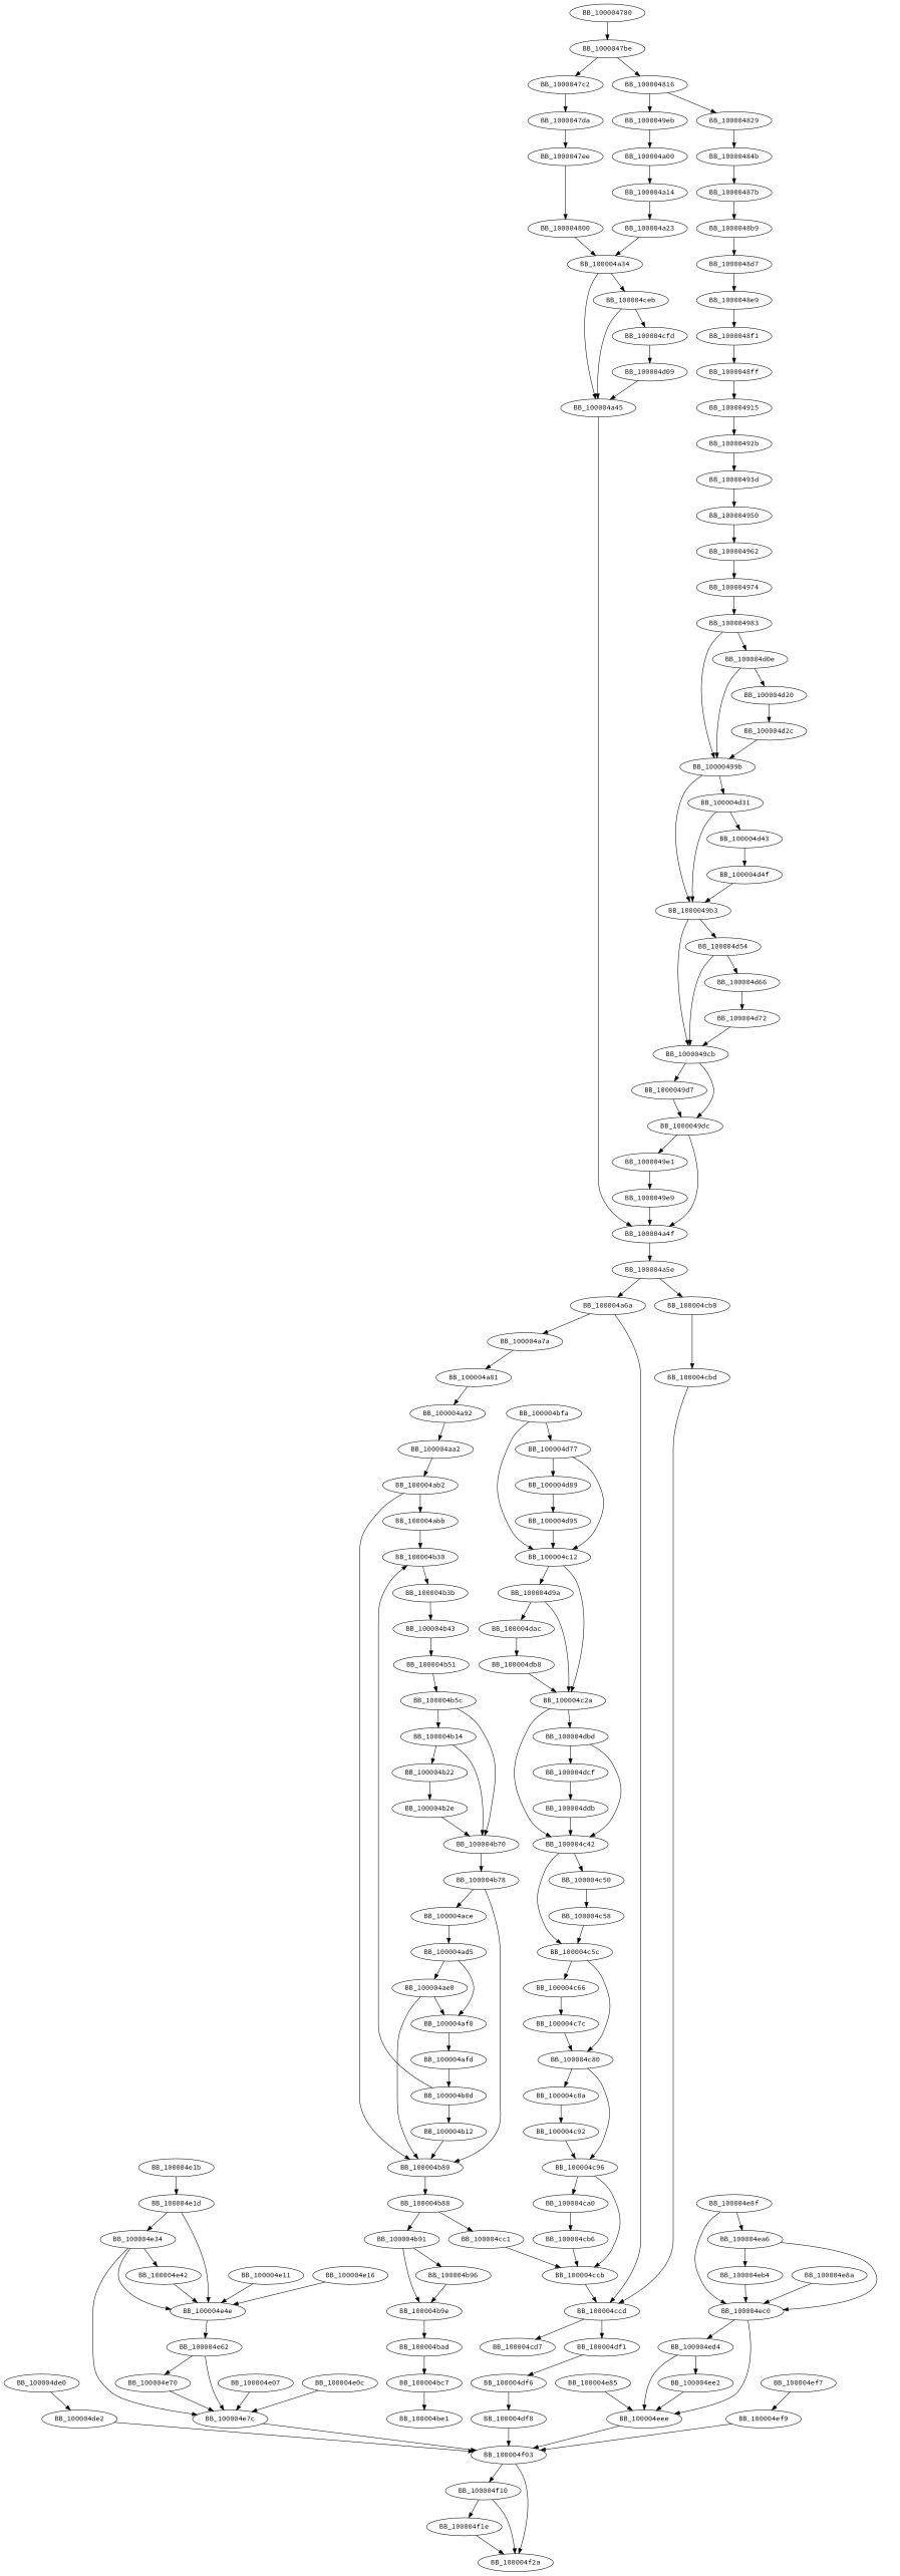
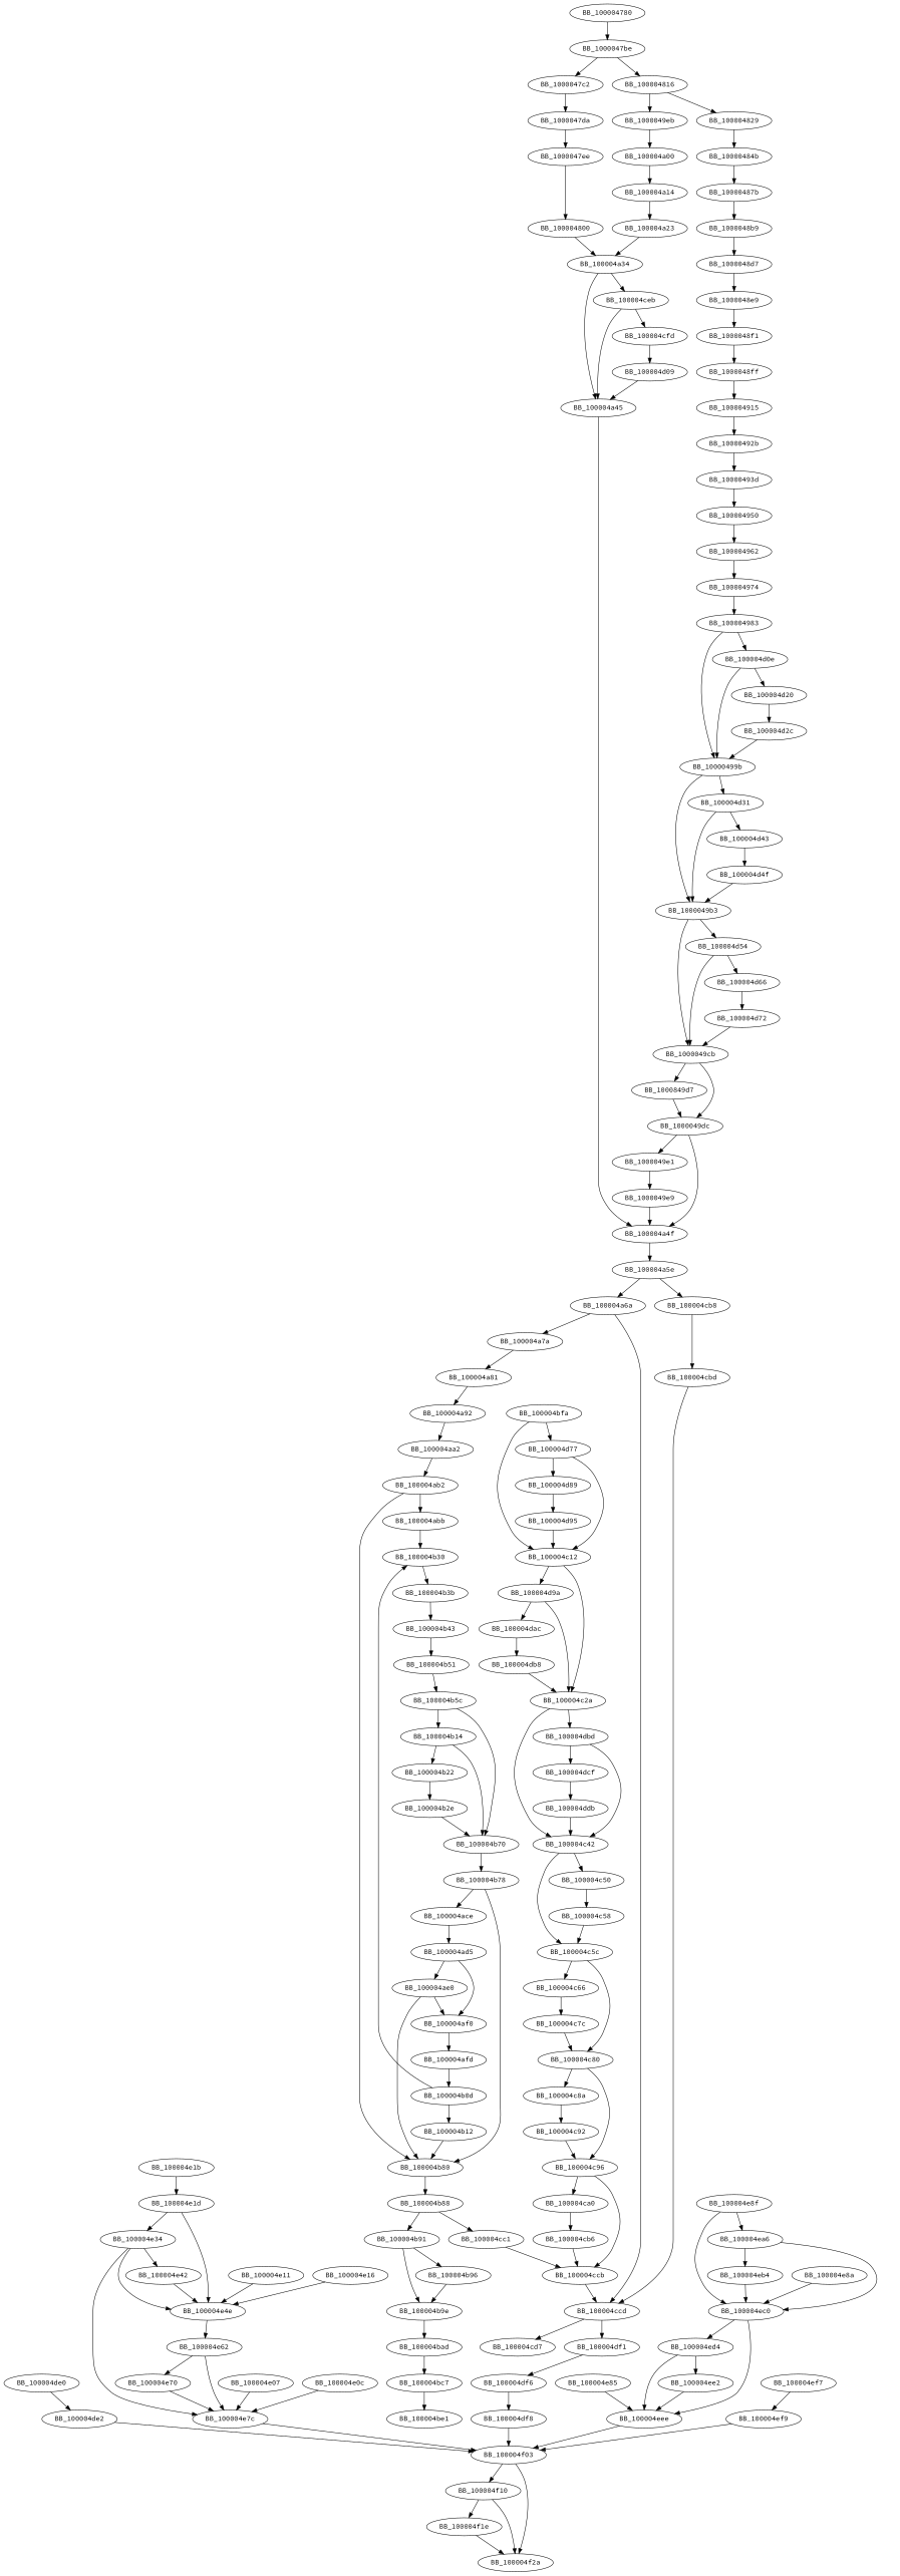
  digraph {
    fontname="Source Code Pro"
    node [fontname="Source Code Pro"]
    edge [fontname="Source Code Pro"]
    BB_100004780
    BB_1000047be
    BB_1000047c2
    BB_100004816
    BB_1000047da
    BB_100004829
    BB_1000049eb
    BB_1000047ee
    BB_10000484b
    BB_100004a00
    BB_100004800
    BB_100004a34
    BB_100004a45
    BB_100004ceb
    BB_100004a4f
    BB_100004cfd
    BB_10000487b
    BB_100004a14
    BB_1000048b9
    BB_1000048d7
    BB_1000048e9
    BB_1000048f1
    BB_1000048ff
    BB_100004915
    BB_10000492b
    BB_10000493d
    BB_100004950
    BB_100004962
    BB_100004974
    BB_100004983
    BB_10000499b
    BB_100004d0e
    BB_1000049b3
    BB_100004d31
    BB_100004d20
    BB_1000049cb
    BB_100004d54
    BB_100004d43
    BB_100004d2c
-   BB_1000049d7
+   BB_1000049d7 [label=BB_1000849d7]
    BB_1000049dc
    BB_100004d66
    BB_100004d4f
    BB_1000049e1
    BB_100004d72
    BB_1000049e9
    BB_100004a5e
    BB_100004a6a
    BB_100004cb8
    BB_100004a23
    BB_100004d09
    BB_100004a7a
    BB_100004ccd
    BB_100004cbd
    BB_100004a81
    BB_100004cd7
    BB_100004df1
    BB_100004a92
    BB_100004df6
    BB_100004aa2
    BB_100004ab2
    BB_100004abb
    BB_100004b80
    BB_100004b30
    BB_100004b88
    BB_100004b3b
    BB_100004b91
    BB_100004cc1
    BB_100004b43
    BB_100004ace
    BB_100004ad5
    BB_100004ae0
    BB_100004af0
    BB_100004afd
    BB_100004b0d
    BB_100004b12
    BB_100004b14
    BB_100004b22
    BB_100004b70
    BB_100004b2e
    BB_100004b78
    BB_100004b51
    BB_100004b5c
    BB_100004b96
    BB_100004b9e
    BB_100004ccb
    BB_100004bad
    BB_100004bc7
    BB_100004be1
    BB_100004bfa
    BB_100004c12
    BB_100004d77
    BB_100004c2a
    BB_100004d9a
    BB_100004d89
    BB_100004c42
    BB_100004dbd
    BB_100004dac
    BB_100004d95
    BB_100004c50
    BB_100004c5c
    BB_100004dcf
    BB_100004db8
    BB_100004c58
    BB_100004c66
    BB_100004c80
    BB_100004ddb
    BB_100004c7c
    BB_100004c8a
    BB_100004c96
    BB_100004c92
    BB_100004ca0
    BB_100004cb6
    BB_100004df8
    BB_100004de0
    BB_100004de2
    BB_100004f03
    BB_100004f10
    BB_100004f2a
    BB_100004f1e
    BB_100004e07
    BB_100004e7c
    BB_100004e0c
    BB_100004e11
    BB_100004e4e
    BB_100004e62
    BB_100004e70
    BB_100004e16
    BB_100004e1b
    BB_100004e1d
    BB_100004e34
    BB_100004e42
    BB_100004e85
    BB_100004eee
    BB_100004e8a
    BB_100004ec0
    BB_100004ed4
    BB_100004ee2
    BB_100004e8f
    BB_100004ea6
    BB_100004eb4
    BB_100004ef7
    BB_100004ef9
    BB_100004780 -> BB_1000047be
    BB_1000047be -> BB_1000047c2
    BB_1000047be -> BB_100004816
    BB_1000047c2 -> BB_1000047da
    BB_100004816 -> BB_100004829
    BB_100004816 -> BB_1000049eb
    BB_1000047da -> BB_1000047ee
    BB_100004829 -> BB_10000484b
    BB_1000049eb -> BB_100004a00
    BB_1000047ee -> BB_100004800
    BB_10000484b -> BB_10000487b
    BB_100004a00 -> BB_100004a14
    BB_100004800 -> BB_100004a34
    BB_100004a34 -> BB_100004a45
    BB_100004a34 -> BB_100004ceb
    BB_100004a45 -> BB_100004a4f
    BB_100004ceb -> BB_100004a45
    BB_100004ceb -> BB_100004cfd
    BB_100004a4f -> BB_100004a5e
    BB_100004cfd -> BB_100004d09
    BB_10000487b -> BB_1000048b9
    BB_100004a14 -> BB_100004a23
    BB_1000048b9 -> BB_1000048d7
    BB_1000048d7 -> BB_1000048e9
    BB_1000048e9 -> BB_1000048f1
    BB_1000048f1 -> BB_1000048ff
    BB_1000048ff -> BB_100004915
    BB_100004915 -> BB_10000492b
    BB_10000492b -> BB_10000493d
    BB_10000493d -> BB_100004950
    BB_100004950 -> BB_100004962
    BB_100004962 -> BB_100004974
    BB_100004974 -> BB_100004983
    BB_100004983 -> BB_10000499b
    BB_100004983 -> BB_100004d0e
    BB_10000499b -> BB_1000049b3
    BB_10000499b -> BB_100004d31
    BB_100004d0e -> BB_10000499b
    BB_100004d0e -> BB_100004d20
    BB_1000049b3 -> BB_1000049cb
    BB_1000049b3 -> BB_100004d54
    BB_100004d31 -> BB_1000049b3
    BB_100004d31 -> BB_100004d43
    BB_100004d20 -> BB_100004d2c
    BB_1000049cb -> BB_1000049d7
    BB_1000049cb -> BB_1000049dc
    BB_100004d54 -> BB_1000049cb
    BB_100004d54 -> BB_100004d66
    BB_100004d43 -> BB_100004d4f
    BB_100004d2c -> BB_10000499b
    BB_1000049d7 -> BB_1000049dc
    BB_1000049dc -> BB_100004a4f
    BB_1000049dc -> BB_1000049e1
    BB_100004d66 -> BB_100004d72
    BB_100004d4f -> BB_1000049b3
    BB_1000049e1 -> BB_1000049e9
    BB_100004d72 -> BB_1000049cb
    BB_1000049e9 -> BB_100004a4f
    BB_100004a5e -> BB_100004a6a
    BB_100004a5e -> BB_100004cb8
    BB_100004a6a -> BB_100004a7a
    BB_100004a6a -> BB_100004ccd
    BB_100004cb8 -> BB_100004cbd
    BB_100004a23 -> BB_100004a34
    BB_100004d09 -> BB_100004a45
    BB_100004a7a -> BB_100004a81
    BB_100004ccd -> BB_100004cd7
    BB_100004ccd -> BB_100004df1
    BB_100004cbd -> BB_100004ccd
    BB_100004a81 -> BB_100004a92
    BB_100004df1 -> BB_100004df6
    BB_100004a92 -> BB_100004aa2
    BB_100004df6 -> BB_100004df8
    BB_100004aa2 -> BB_100004ab2
    BB_100004ab2 -> BB_100004abb
    BB_100004ab2 -> BB_100004b80
    BB_100004abb -> BB_100004b30
    BB_100004b80 -> BB_100004b88
    BB_100004b30 -> BB_100004b3b
    BB_100004b88 -> BB_100004b91
    BB_100004b88 -> BB_100004cc1
    BB_100004b3b -> BB_100004b43
    BB_100004b91 -> BB_100004b96
    BB_100004b91 -> BB_100004b9e
    BB_100004cc1 -> BB_100004ccb
    BB_100004b43 -> BB_100004b51
    BB_100004ace -> BB_100004ad5
    BB_100004ad5 -> BB_100004ae0
    BB_100004ad5 -> BB_100004af0
    BB_100004ae0 -> BB_100004b80
    BB_100004ae0 -> BB_100004af0
    BB_100004af0 -> BB_100004afd
    BB_100004afd -> BB_100004b0d
    BB_100004b0d -> BB_100004b30
    BB_100004b0d -> BB_100004b12
    BB_100004b12 -> BB_100004b80
    BB_100004b14 -> BB_100004b22
    BB_100004b14 -> BB_100004b70
    BB_100004b22 -> BB_100004b2e
    BB_100004b70 -> BB_100004b78
    BB_100004b2e -> BB_100004b70
    BB_100004b78 -> BB_100004b80
    BB_100004b78 -> BB_100004ace
    BB_100004b51 -> BB_100004b5c
    BB_100004b5c -> BB_100004b14
    BB_100004b5c -> BB_100004b70
    BB_100004b96 -> BB_100004b9e
    BB_100004b9e -> BB_100004bad
    BB_100004ccb -> BB_100004ccd
    BB_100004bad -> BB_100004bc7
    BB_100004bc7 -> BB_100004be1
    BB_100004bfa -> BB_100004c12
    BB_100004bfa -> BB_100004d77
    BB_100004c12 -> BB_100004c2a
    BB_100004c12 -> BB_100004d9a
    BB_100004d77 -> BB_100004c12
    BB_100004d77 -> BB_100004d89
    BB_100004c2a -> BB_100004c42
    BB_100004c2a -> BB_100004dbd
    BB_100004d9a -> BB_100004c2a
    BB_100004d9a -> BB_100004dac
    BB_100004d89 -> BB_100004d95
    BB_100004c42 -> BB_100004c50
    BB_100004c42 -> BB_100004c5c
    BB_100004dbd -> BB_100004c42
    BB_100004dbd -> BB_100004dcf
    BB_100004dac -> BB_100004db8
    BB_100004d95 -> BB_100004c12
    BB_100004c50 -> BB_100004c58
    BB_100004c5c -> BB_100004c66
    BB_100004c5c -> BB_100004c80
    BB_100004dcf -> BB_100004ddb
    BB_100004db8 -> BB_100004c2a
    BB_100004c58 -> BB_100004c5c
    BB_100004c66 -> BB_100004c7c
    BB_100004c80 -> BB_100004c8a
    BB_100004c80 -> BB_100004c96
    BB_100004ddb -> BB_100004c42
    BB_100004c7c -> BB_100004c80
    BB_100004c8a -> BB_100004c92
    BB_100004c96 -> BB_100004ccb
    BB_100004c96 -> BB_100004ca0
    BB_100004c92 -> BB_100004c96
    BB_100004ca0 -> BB_100004cb6
    BB_100004cb6 -> BB_100004ccb
    BB_100004df8 -> BB_100004f03
    BB_100004de0 -> BB_100004de2
    BB_100004de2 -> BB_100004f03
    BB_100004f03 -> BB_100004f10
    BB_100004f03 -> BB_100004f2a
    BB_100004f10 -> BB_100004f2a
    BB_100004f10 -> BB_100004f1e
    BB_100004f1e -> BB_100004f2a
    BB_100004e07 -> BB_100004e7c
    BB_100004e7c -> BB_100004f03
    BB_100004e0c -> BB_100004e7c
    BB_100004e11 -> BB_100004e4e
    BB_100004e4e -> BB_100004e62
    BB_100004e62 -> BB_100004e7c
    BB_100004e62 -> BB_100004e70
    BB_100004e70 -> BB_100004e7c
    BB_100004e16 -> BB_100004e4e
    BB_100004e1b -> BB_100004e1d
    BB_100004e1d -> BB_100004e4e
    BB_100004e1d -> BB_100004e34
    BB_100004e34 -> BB_100004e7c
    BB_100004e34 -> BB_100004e4e
    BB_100004e34 -> BB_100004e42
    BB_100004e42 -> BB_100004e4e
    BB_100004e85 -> BB_100004eee
    BB_100004eee -> BB_100004f03
    BB_100004e8a -> BB_100004ec0
    BB_100004ec0 -> BB_100004eee
    BB_100004ec0 -> BB_100004ed4
    BB_100004ed4 -> BB_100004eee
    BB_100004ed4 -> BB_100004ee2
    BB_100004ee2 -> BB_100004eee
    BB_100004e8f -> BB_100004ec0
    BB_100004e8f -> BB_100004ea6
    BB_100004ea6 -> BB_100004ec0
    BB_100004ea6 -> BB_100004eb4
    BB_100004eb4 -> BB_100004ec0
    BB_100004ef7 -> BB_100004ef9
    BB_100004ef9 -> BB_100004f03
  }
